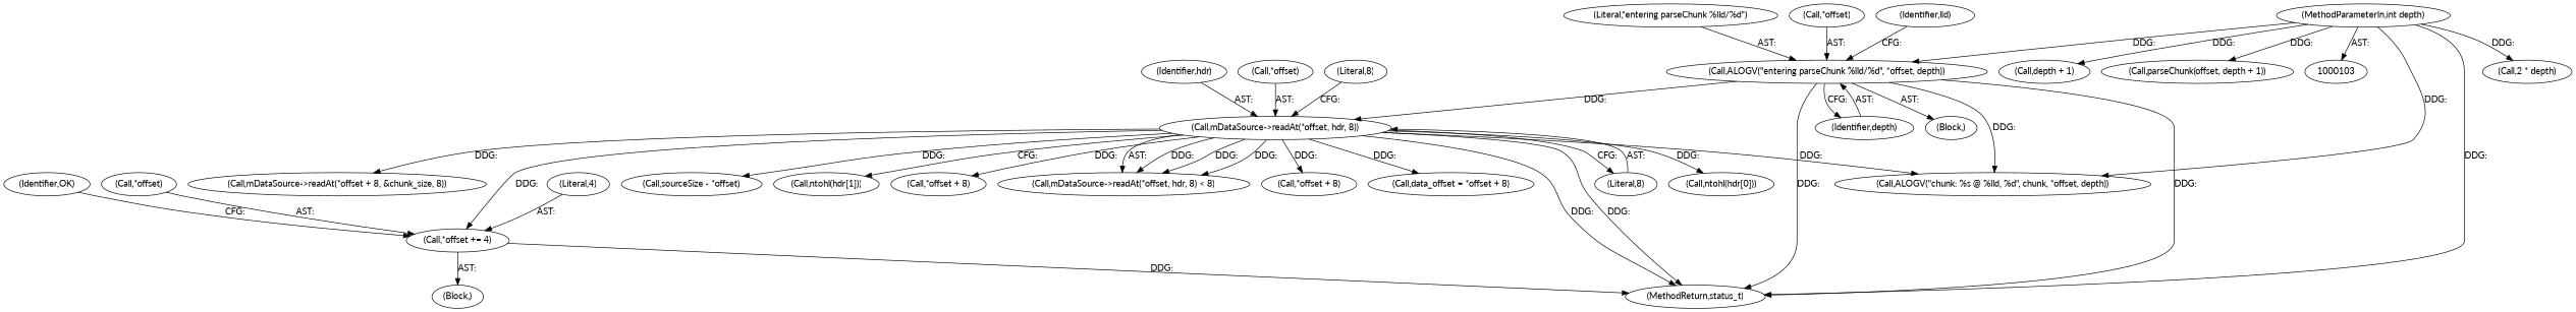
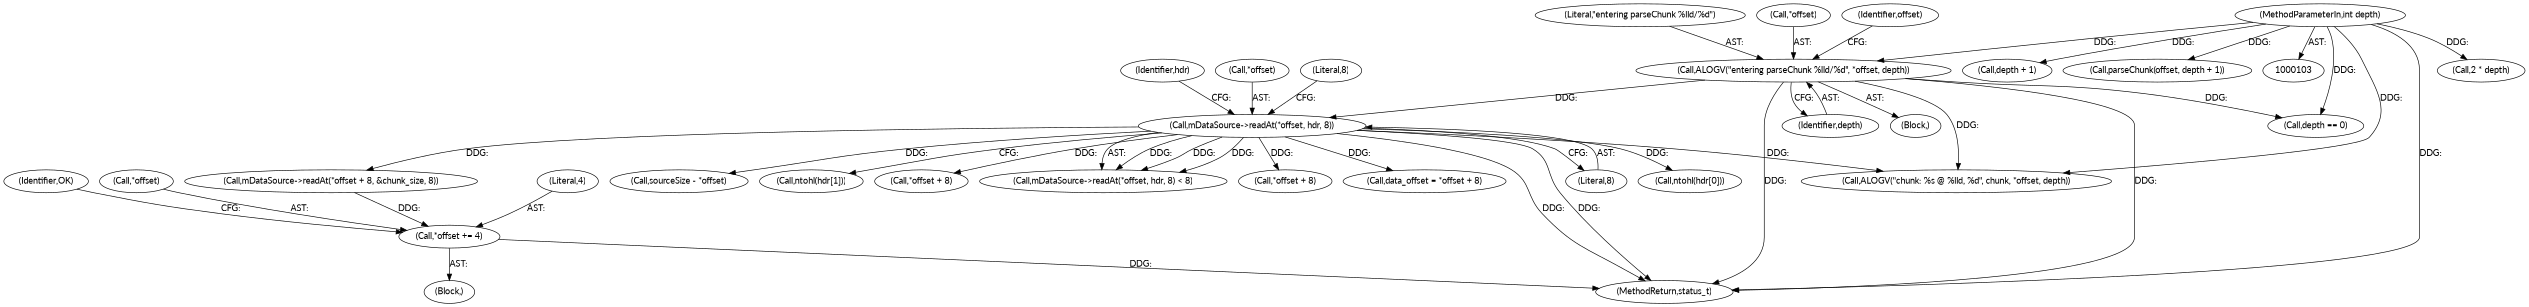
  digraph {
    fontname=Lato
    node [fontname=Lato]
    edge [fontname=Lato]
    n1 [label="(Call,*offset += 4)"]
    n2 [label="(Block,)"]
    n3 [label="(MethodReturn,status_t)"]
    n4 [label="(Literal,4)"]
    n5 [label="(Call,mDataSource->readAt(*offset, hdr, 8))"]
    n6 [label="(Literal,8)"]
    n7 [label="(Call,ntohl(hdr[0]))"]
    n8 [label="(Call,sourceSize - *offset)"]
    n9 [label="(Call,ALOGV(\"chunk: %s @ %lld, %d\", chunk, *offset, depth))"]
    n10 [label="(Call,ntohl(hdr[1]))"]
    n11 [label="(Call,*offset + 8)"]
    n12 [label="(Call,mDataSource->readAt(*offset, hdr, 8) < 8)"]
    n13 [label="(Call,*offset + 8)"]
    n14 [label="(Call,mDataSource->readAt(*offset + 8, &chunk_size, 8))"]
    n15 [label="(Call,data_offset = *offset + 8)"]
    n16 [label="(Call,ALOGV(\"entering parseChunk %lld/%d\", *offset, depth))"]
+   n17 [label="(Call,depth == 0)"]
    n18 [label="(Identifier,depth)"]
    n19 [label="(Block,)"]
    n20 [label="(MethodParameterIn,int depth)"]
    n21 [label="(Call,2 * depth)"]
    n22 [label="(Call,depth + 1)"]
    n23 [label="(Call,parseChunk(offset, depth + 1))"]
    1000103
    n25 [label="(Call,*offset)"]
    n26 [label="(Literal,\"entering parseChunk %lld/%d\")"]
    n27 [label="(Identifier,OK)"]
    n28 [label="(Call,*offset)"]
    n29 [label="(Call,*offset)"]
    n30 [label="(Literal,8)"]
    n31 [label="(Identifier,hdr)"]
-   n32 [label="(Identifier,lld)"]
+   n32 [label="(Identifier,offset)"]
    n1 -> n2 [label="AST: "]
    n1 -> n3 [label="DDG: "]
    n4 -> n1 [label="AST: "]
-   n5 -> n1 [label="DDG: "]
+   n14 -> n1 [label="DDG: "]
    n5 -> n3 [label="DDG: "]
    n5 -> n3 [label="DDG: "]
    n5 -> n6 [label="CFG: "]
    n5 -> n7 [label="DDG: "]
    n5 -> n8 [label="DDG: "]
    n5 -> n9 [label="DDG: "]
    n5 -> n10 [label="CFG: "]
    n5 -> n11 [label="DDG: "]
    n5 -> n12 [label="AST: "]
    n5 -> n12 [label="DDG: "]
    n5 -> n12 [label="DDG: "]
    n5 -> n12 [label="DDG: "]
    n5 -> n13 [label="DDG: "]
    n5 -> n14 [label="DDG: "]
    n5 -> n15 [label="DDG: "]
    n6 -> n5 [label="AST: "]
    n16 -> n3 [label="DDG: "]
    n16 -> n3 [label="DDG: "]
    n16 -> n5 [label="DDG: "]
    n16 -> n9 [label="DDG: "]
+   n16 -> n17 [label="DDG: "]
    n16 -> n18 [label="CFG: "]
    n16 -> n19 [label="AST: "]
    n18 -> n16 [label="AST: "]
    n20 -> n3 [label="DDG: "]
    n20 -> n9 [label="DDG: "]
    n20 -> n16 [label="DDG: "]
+   n20 -> n17 [label="DDG: "]
    n20 -> n21 [label="DDG: "]
    n20 -> n22 [label="DDG: "]
    n20 -> n23 [label="DDG: "]
    n20 -> 1000103 [label="AST: "]
    n25 -> n5 [label="AST: "]
    n26 -> n16 [label="AST: "]
    n27 -> n1 [label="CFG: "]
    n28 -> n16 [label="AST: "]
    n29 -> n1 [label="AST: "]
    n30 -> n5 [label="CFG: "]
-   n31 -> n5 [label="AST: "]
+   n31 -> n5 [label="CFG: "]
    n32 -> n16 [label="CFG: "]
  }
